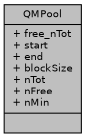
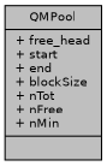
  digraph {
-   n1 [color=black fillcolor=grey75 fontcolor=black fontname=Helvetica fontsize=10 height=0.2 label="{QMPool\n|+ free_nTot\l+ start\l+ end\l+ blockSize\l+ nTot\l+ nFree\l+ nMin\l|}" shape=record style=filled width=0.4]
+   n1 [color=black fillcolor=grey75 fontcolor=black fontname=Helvetica fontsize=10 height=0.2 label="{QMPool\n|+ free_head\l+ start\l+ end\l+ blockSize\l+ nTot\l+ nFree\l+ nMin\l|}" shape=record style=filled width=0.4]
  }
